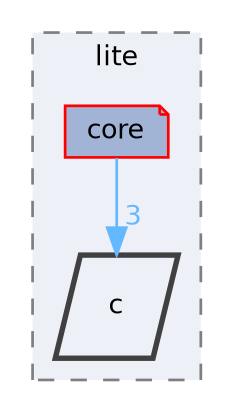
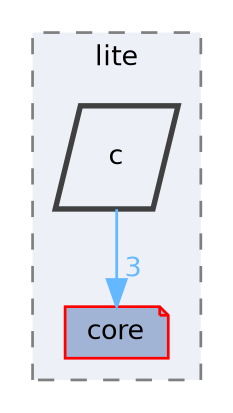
  digraph {
    compound=true
    node [fontname=Helvetica fontsize=10]
    n1 [color=red fillcolor="#a2b4d6" height=0.2 label=core shape=note style=filled width=0.4]
    n2 [color=grey25 fillcolor="#edf0f7" height=0.2 label=c shape=parallelogram style="filled,bold" width=0.4]
    subgraph cluster_1 {
      bgcolor="#edf0f7"
      fontname=Helvetica
      fontsize=10
      label=lite
      pencolor=grey50
      style="filled,dashed"
      n1
      n2
    }
-   n1 -> n2 [color=steelblue1 fontcolor=steelblue1 fontname=Helvetica fontsize=10 headlabel=3 labeldistance=1.5 labelfontname=Helvetica labelfontsize=10]
+   n2 -> n1 [color=steelblue1 fontcolor=steelblue1 fontname=Helvetica fontsize=10 headlabel=3 labeldistance=1.5 labelfontname=Helvetica labelfontsize=10]
  }
